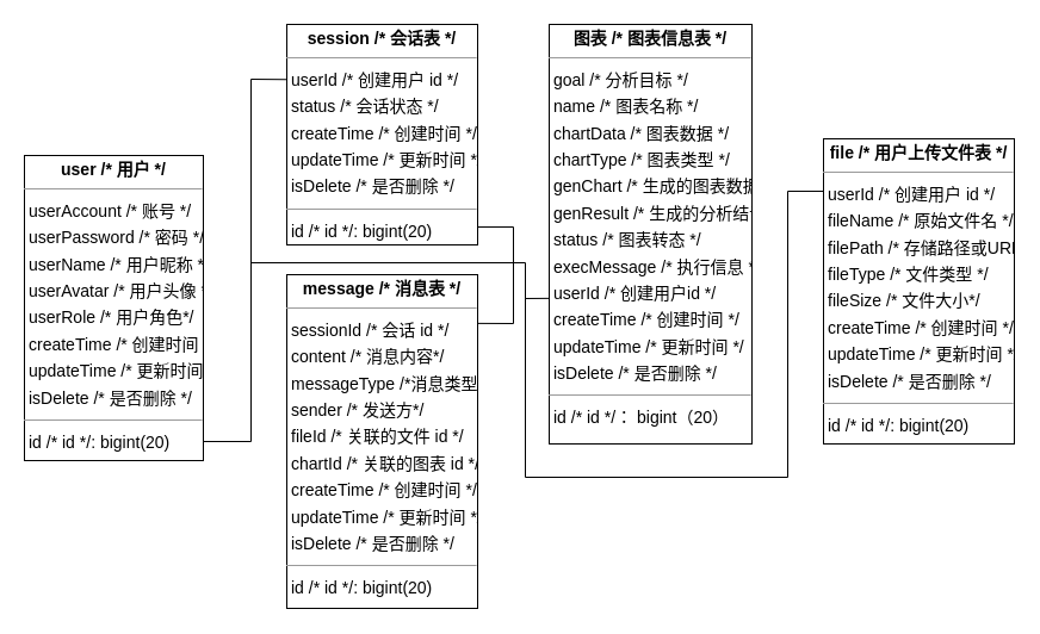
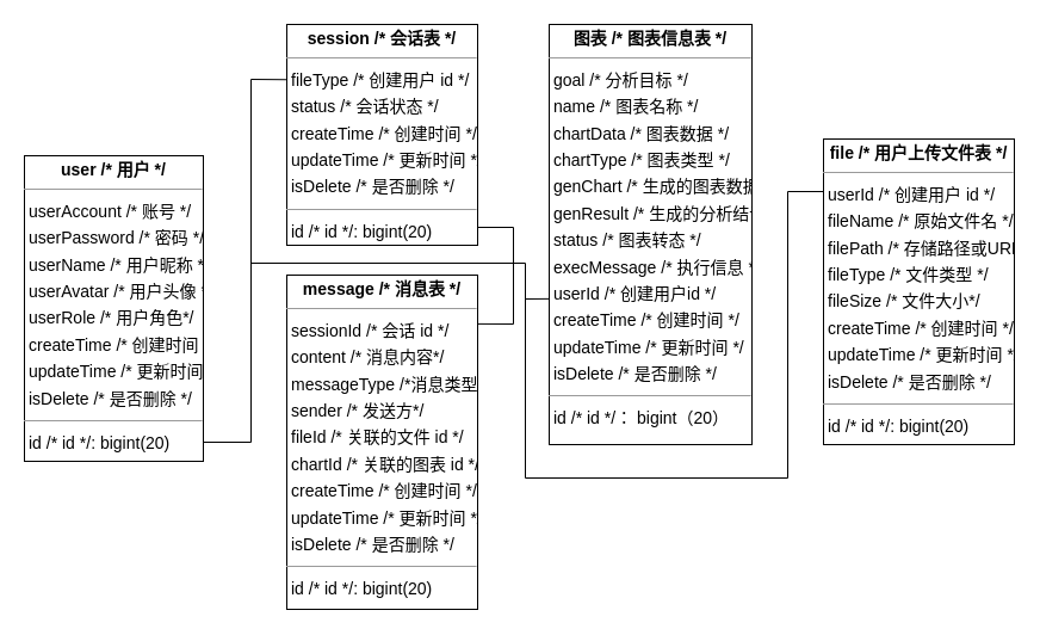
  <mxCell id="0" />
  <mxCell id="1" parent="0" />
  <mxCell id="2" value="&lt;p style=&quot;margin:0px;margin-top:4px;text-align:center;&quot;&gt;&lt;b&gt;图表 /* 图表信息表 */&lt;/b&gt;&lt;/p&gt;&lt;hr size=&quot;1&quot;&gt;&lt;p style=&quot;margin:0 0 0 4px;line-height:1.6;&quot;&gt;goal /* 分析目标 */&amp;nbsp; &amp;nbsp; &amp;nbsp; &amp;nbsp; &amp;nbsp; &amp;nbsp; &amp;nbsp;：text&lt;br&gt; name /* 图表名称 */&amp;nbsp; &amp;nbsp; &amp;nbsp; &amp;nbsp; &amp;nbsp; &amp;nbsp;：&amp;nbsp; &amp;nbsp; &amp;nbsp; varchar（128）&lt;br&gt; chartData /* 图表数据 */&amp;nbsp; &amp;nbsp; &amp;nbsp;： text&lt;br&gt; chartType /* 图表类型 */&amp;nbsp; &amp;nbsp; &amp;nbsp;： varchar（128）&lt;br&gt; genChart /* 生成的图表数据&amp;nbsp; */： text&lt;br&gt; genResult /* 生成的分析结论 */： text&lt;br&gt; status /* 图表转态&amp;nbsp;&lt;span style=&quot;background-color: transparent; color: light-dark(rgb(0, 0, 0), rgb(255, 255, 255));&quot;&gt;*/&amp;nbsp; &amp;nbsp; &amp;nbsp; &amp;nbsp; &amp;nbsp; &amp;nbsp;&lt;/span&gt;&lt;span style=&quot;background-color: transparent; color: light-dark(rgb(0, 0, 0), rgb(255, 255, 255));&quot;&gt;wait，running，succeed，failed */： varchar（128）&lt;/span&gt;&lt;/p&gt;&lt;p style=&quot;margin:0 0 0 4px;line-height:1.6;&quot;&gt; execMessage /* 执行信息 */ ： text&lt;br&gt; userId /* 创建用户id */&amp;nbsp; &amp;nbsp; &amp;nbsp; &amp;nbsp; ： bigint（20）&lt;br&gt; createTime /* 创建时间 */&amp;nbsp; &amp;nbsp; ： datetime&lt;br&gt; updateTime /* 更新时间 */&amp;nbsp; &amp;nbsp;： datetime&lt;br&gt;isDelete /* 是否删除 */&amp;nbsp; &amp;nbsp; &amp;nbsp; &amp;nbsp; ： tinyint（4）&lt;/p&gt;&lt;hr size=&quot;1&quot;&gt;&lt;p style=&quot;margin:0 0 0 4px;line-height:1.6;&quot;&gt;id /* id */： bigint（20）&lt;/p&gt;" style="verticalAlign=top;align=left;overflow=fill;fontSize=14;fontFamily=Helvetica;html=1;rounded=0;shadow=0;comic=0;labelBackgroundColor=none;strokeWidth=1;" parent="1" vertex="1"><mxGeometry x="460" y="20" width="170" height="352" as="geometry" /></mxCell>
  <mxCell id="3" value="&lt;p style=&quot;margin:0px;margin-top:4px;text-align:center;&quot;&gt;&lt;b&gt;file  /* 用户上传文件表 */&lt;/b&gt;&lt;/p&gt;&lt;hr size=&quot;1&quot;&gt;&lt;p style=&quot;margin:0 0 0 4px;line-height:1.6;&quot;&gt; userId  /* 创建用户 id */&amp;nbsp; &amp;nbsp; &amp;nbsp; &amp;nbsp; &amp;nbsp; &amp;nbsp;: bigint(20)&lt;br&gt; fileName  /* 原始文件名 */&amp;nbsp; &amp;nbsp; &amp;nbsp; &amp;nbsp; : varchar(255)&lt;br&gt; filePath  /* 存储路径或URL */&amp;nbsp; &amp;nbsp; &amp;nbsp;: varchar(1024)&lt;br&gt; fileType  /* 文件类型 */&amp;nbsp; &amp;nbsp; &amp;nbsp; &amp;nbsp; &amp;nbsp; &amp;nbsp; &amp;nbsp; : varchar(100)&lt;br&gt; fileSize  /* 文件大小*/&amp;nbsp; &amp;nbsp; &amp;nbsp; &amp;nbsp; &amp;nbsp; &amp;nbsp; &amp;nbsp; &amp;nbsp; &amp;nbsp;: bigint(20)&lt;br&gt; createTime  /* 创建时间 */&amp;nbsp; &amp;nbsp; &amp;nbsp; &amp;nbsp; &amp;nbsp; : datetime&lt;br&gt; updateTime  /* 更新时间 */&amp;nbsp; &amp;nbsp; &amp;nbsp; &amp;nbsp; &amp;nbsp; : datetime&lt;br&gt; isDelete  /* 是否删除 */&amp;nbsp; &amp;nbsp; &amp;nbsp; &amp;nbsp; &amp;nbsp; &amp;nbsp; &amp;nbsp;: tinyint(4)&lt;/p&gt;&lt;hr size=&quot;1&quot;&gt;&lt;p style=&quot;margin:0 0 0 4px;line-height:1.6;&quot;&gt; id  /* id */: bigint(20)&lt;/p&gt;" style="verticalAlign=top;align=left;overflow=fill;fontSize=14;fontFamily=Helvetica;html=1;rounded=0;shadow=0;comic=0;labelBackgroundColor=none;strokeWidth=1;" parent="1" vertex="1"><mxGeometry x="690" y="116" width="160" height="256" as="geometry" /></mxCell>
  <mxCell id="4" value="&lt;p style=&quot;margin:0px;margin-top:4px;text-align:center;&quot;&gt;&lt;b&gt;message  /* 消息表 */&lt;/b&gt;&lt;/p&gt;&lt;hr size=&quot;1&quot;&gt;&lt;p style=&quot;margin:0 0 0 4px;line-height:1.6;&quot;&gt; sessionId  /* 会话 id */&amp;nbsp; &amp;nbsp; &amp;nbsp; &amp;nbsp;: bigint(20)&lt;br&gt; content  /* 消息内容*/&amp;nbsp; &amp;nbsp; &amp;nbsp; &amp;nbsp; : text&lt;br&gt; messageType  /*消息类型&lt;span style=&quot;background-color: transparent; color: light-dark(rgb(0, 0, 0), rgb(255, 255, 255));&quot;&gt;*/&lt;/span&gt;&lt;span style=&quot;background-color: transparent; color: light-dark(rgb(0, 0, 0), rgb(255, 255, 255));&quot;&gt;&amp;nbsp; &amp;nbsp; &amp;nbsp; ：text/structured/media/code */: varchar(50)&lt;/span&gt;&lt;/p&gt;&lt;p style=&quot;margin:0 0 0 4px;line-height:1.6;&quot;&gt; sender  /* 发送方&lt;span style=&quot;background-color: transparent; color: light-dark(rgb(0, 0, 0), rgb(255, 255, 255));&quot;&gt;*/&lt;/span&gt;&lt;span style=&quot;background-color: transparent; color: light-dark(rgb(0, 0, 0), rgb(255, 255, 255));&quot;&gt;&amp;nbsp; &amp;nbsp; &amp;nbsp; &amp;nbsp; &amp;nbsp; &amp;nbsp; &amp;nbsp; &amp;nbsp; &amp;nbsp; &amp;nbsp; &amp;nbsp; &amp;nbsp;：user/system */: varchar(50)&lt;/span&gt;&lt;/p&gt;&lt;p style=&quot;margin:0 0 0 4px;line-height:1.6;&quot;&gt; fileId  /* 关联的文件 id */&amp;nbsp; &amp;nbsp; : bigint(20)&lt;br&gt; chartId  /* 关联的图表 id */&amp;nbsp; &amp;nbsp;: bigint(20)&lt;br&gt; createTime  /* 创建时间 */&amp;nbsp; &amp;nbsp; : datetime&lt;br&gt; updateTime  /* 更新时间 */&amp;nbsp; &amp;nbsp; : datetime&lt;br&gt; isDelete  /* 是否删除 */&amp;nbsp; &amp;nbsp; &amp;nbsp; : tinyint(4)&lt;/p&gt;&lt;hr size=&quot;1&quot;&gt;&lt;p style=&quot;margin:0 0 0 4px;line-height:1.6;&quot;&gt; id  /* id */: bigint(20)&lt;/p&gt;" style="verticalAlign=top;align=left;overflow=fill;fontSize=14;fontFamily=Helvetica;html=1;rounded=0;shadow=0;comic=0;labelBackgroundColor=none;strokeWidth=1;" parent="1" vertex="1"><mxGeometry x="240" y="230" width="160" height="280" as="geometry" /></mxCell>
- <mxCell id="5" value="&lt;p style=&quot;margin:0px;margin-top:4px;text-align:center;&quot;&gt;&lt;b&gt;session  /* 会话表 */&lt;/b&gt;&lt;/p&gt;&lt;hr size=&quot;1&quot;&gt;&lt;p style=&quot;margin:0 0 0 4px;line-height:1.6;&quot;&gt; userId  /* 创建用户 id */&amp;nbsp; &amp;nbsp; &amp;nbsp; &amp;nbsp; &amp;nbsp; &amp;nbsp; &amp;nbsp; : bigint(20)&lt;br&gt; status  /* 会话状态 */&amp;nbsp; &amp;nbsp; &amp;nbsp; &amp;nbsp; &amp;nbsp; &amp;nbsp; &amp;nbsp; &amp;nbsp; &amp;nbsp; : varchar(50)&lt;br&gt; createTime  /* 创建时间 */&amp;nbsp; &amp;nbsp; &amp;nbsp; &amp;nbsp; &amp;nbsp; : datetime&lt;br&gt; updateTime  /* 更新时间 */&amp;nbsp; &amp;nbsp; &amp;nbsp; &amp;nbsp; : datetime&lt;br&gt; isDelete  /* 是否删除 */&amp;nbsp; &amp;nbsp; &amp;nbsp; &amp;nbsp; &amp;nbsp; &amp;nbsp; : tinyint(4)&lt;/p&gt;&lt;hr size=&quot;1&quot;&gt;&lt;p style=&quot;margin:0 0 0 4px;line-height:1.6;&quot;&gt; id  /* id */: bigint(20)&lt;/p&gt;" style="verticalAlign=top;align=left;overflow=fill;fontSize=14;fontFamily=Helvetica;html=1;rounded=0;shadow=0;comic=0;labelBackgroundColor=none;strokeWidth=1;" parent="1" vertex="1"><mxGeometry x="240" y="20" width="160" height="185" as="geometry" /></mxCell>
+ <mxCell id="5" value="&lt;p style=&quot;margin:0px;margin-top:4px;text-align:center;&quot;&gt;&lt;b&gt;session  /* 会话表 */&lt;/b&gt;&lt;/p&gt;&lt;hr size=&quot;1&quot;&gt;&lt;p style=&quot;margin:0 0 0 4px;line-height:1.6;&quot;&gt; fileType  /* 创建用户 id */&amp;nbsp; &amp;nbsp; &amp;nbsp; &amp;nbsp; &amp;nbsp; &amp;nbsp; &amp;nbsp; : bigint(20)&lt;br&gt; status  /* 会话状态 */&amp;nbsp; &amp;nbsp; &amp;nbsp; &amp;nbsp; &amp;nbsp; &amp;nbsp; &amp;nbsp; &amp;nbsp; &amp;nbsp; : varchar(50)&lt;br&gt; createTime  /* 创建时间 */&amp;nbsp; &amp;nbsp; &amp;nbsp; &amp;nbsp; &amp;nbsp; : datetime&lt;br&gt; updateTime  /* 更新时间 */&amp;nbsp; &amp;nbsp; &amp;nbsp; &amp;nbsp; : datetime&lt;br&gt; isDelete  /* 是否删除 */&amp;nbsp; &amp;nbsp; &amp;nbsp; &amp;nbsp; &amp;nbsp; &amp;nbsp; : tinyint(4)&lt;/p&gt;&lt;hr size=&quot;1&quot;&gt;&lt;p style=&quot;margin:0 0 0 4px;line-height:1.6;&quot;&gt; id  /* id */: bigint(20)&lt;/p&gt;" style="verticalAlign=top;align=left;overflow=fill;fontSize=14;fontFamily=Helvetica;html=1;rounded=0;shadow=0;comic=0;labelBackgroundColor=none;strokeWidth=1;" parent="1" vertex="1"><mxGeometry x="240" y="20" width="160" height="185" as="geometry" /></mxCell>
  <mxCell id="6" value="&lt;p style=&quot;margin:0px;margin-top:4px;text-align:center;&quot;&gt;&lt;b&gt;user  /* 用户 */&lt;/b&gt;&lt;/p&gt;&lt;hr size=&quot;1&quot;&gt;&lt;p style=&quot;margin:0 0 0 4px;line-height:1.6;&quot;&gt; userAccount  /* 账号 */&amp;nbsp; &amp;nbsp; &amp;nbsp; &amp;nbsp; &amp;nbsp; &amp;nbsp; &amp;nbsp; : varchar(256)&lt;br&gt; userPassword  /* 密码 */&amp;nbsp; &amp;nbsp; &amp;nbsp; &amp;nbsp; &amp;nbsp; : varchar(512)&lt;br&gt; userName  /* 用户昵称 */&amp;nbsp; &amp;nbsp; &amp;nbsp; &amp;nbsp; &amp;nbsp; &amp;nbsp;: varchar(256)&lt;br&gt; userAvatar  /* 用户头像 */&amp;nbsp; &amp;nbsp; &amp;nbsp; &amp;nbsp; &amp;nbsp; : varchar(1024)&lt;br&gt; userRole  /* 用户角色&lt;span style=&quot;background-color: transparent; color: light-dark(rgb(0, 0, 0), rgb(255, 255, 255));&quot;&gt;*/&lt;/span&gt;&lt;span style=&quot;background-color: transparent; color: light-dark(rgb(0, 0, 0), rgb(255, 255, 255));&quot;&gt;&amp;nbsp; &amp;nbsp; &amp;nbsp; &amp;nbsp; &amp;nbsp; &amp;nbsp; &amp;nbsp; &amp;nbsp; &amp;nbsp; &amp;nbsp; ：user/admin */: varchar(256)&lt;/span&gt;&lt;/p&gt;&lt;p style=&quot;margin:0 0 0 4px;line-height:1.6;&quot;&gt; createTime  /* 创建时间 */&amp;nbsp; &amp;nbsp; &amp;nbsp; &amp;nbsp; : datetime&lt;br&gt; updateTime  /* 更新时间 */&amp;nbsp; &amp;nbsp; &amp;nbsp; &amp;nbsp; &amp;nbsp;: datetime&lt;br&gt; isDelete  /* 是否删除 */&amp;nbsp; &amp;nbsp; &amp;nbsp; &amp;nbsp; &amp;nbsp; &amp;nbsp;: tinyint(4)&lt;/p&gt;&lt;hr size=&quot;1&quot;&gt;&lt;p style=&quot;margin:0 0 0 4px;line-height:1.6;&quot;&gt; id  /* id */: bigint(20)&lt;/p&gt;" style="verticalAlign=top;align=left;overflow=fill;fontSize=14;fontFamily=Helvetica;html=1;rounded=0;shadow=0;comic=0;labelBackgroundColor=none;strokeWidth=1;" parent="1" vertex="1"><mxGeometry x="20" y="130" width="150" height="256" as="geometry" /></mxCell>
  <mxCell id="7" value="" style="endArrow=none;html=1;rounded=0;entryX=0;entryY=0.25;entryDx=0;entryDy=0;" parent="1" target="5" edge="1"><mxGeometry width="50" height="50" relative="1" as="geometry"><mxPoint x="170" y="370" as="sourcePoint" /><mxPoint x="220" y="320" as="targetPoint" /><Array as="points"><mxPoint x="210" y="370" /><mxPoint x="210" y="66" /></Array></mxGeometry></mxCell>
  <mxCell id="8" value="" style="endArrow=none;html=1;rounded=0;entryX=1.002;entryY=0.146;entryDx=0;entryDy=0;entryPerimeter=0;" parent="1" target="4" edge="1"><mxGeometry width="50" height="50" relative="1" as="geometry"><mxPoint x="400" y="190" as="sourcePoint" /><mxPoint x="430" y="319.744" as="targetPoint" /><Array as="points"><mxPoint x="430" y="190" /><mxPoint x="430" y="271" /></Array></mxGeometry></mxCell>
  <mxCell id="9" value="" style="endArrow=none;html=1;rounded=0;" parent="1" edge="1"><mxGeometry width="50" height="50" relative="1" as="geometry"><mxPoint x="210" y="220" as="sourcePoint" /><mxPoint x="690" y="160" as="targetPoint" /><Array as="points"><mxPoint x="440" y="220" /><mxPoint x="440" y="400" /><mxPoint x="660" y="400" /><mxPoint x="660" y="160" /></Array></mxGeometry></mxCell>
  <mxCell id="10" value="" style="endArrow=none;html=1;rounded=0;entryX=-0.002;entryY=0.653;entryDx=0;entryDy=0;entryPerimeter=0;" parent="1" target="2" edge="1"><mxGeometry width="50" height="50" relative="1" as="geometry"><mxPoint x="440" y="250" as="sourcePoint" /><mxPoint x="490" y="210" as="targetPoint" /></mxGeometry></mxCell>
